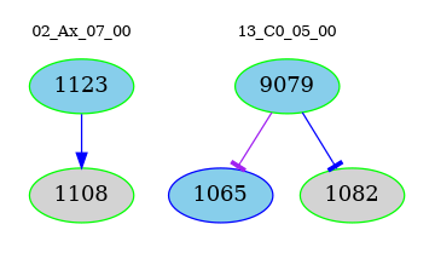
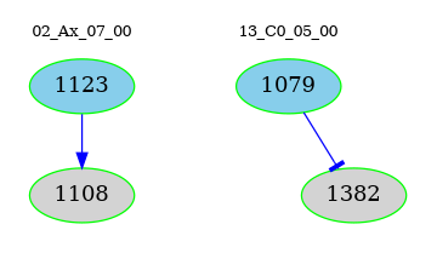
  digraph {
    node [color=green fillcolor=skyblue style=filled]
    edge [arrowhead=tee color=blue]
    n1 [label=1123]
    n2 [fillcolor=lightgrey label=1108]
-   n3 [label=9079]
-   n4 [color=blue label=1065]
-   n5 [fillcolor=lightgrey label=1082]
+   n3 [label=1079]
+   n5 [fillcolor=lightgrey label=1382]
    subgraph cluster_1 {
      color=white
      fontsize=10
      label="02_Ax_07_00"
      n1
      n2
    }
    subgraph cluster_2 {
      color=white
      fontsize=10
      label="13_C0_05_00"
      n3
-     n4
      n5
    }
    n1 -> n2 [arrowhead=normal]
-   n3 -> n4 [color=purple]
    n3 -> n5
  }
